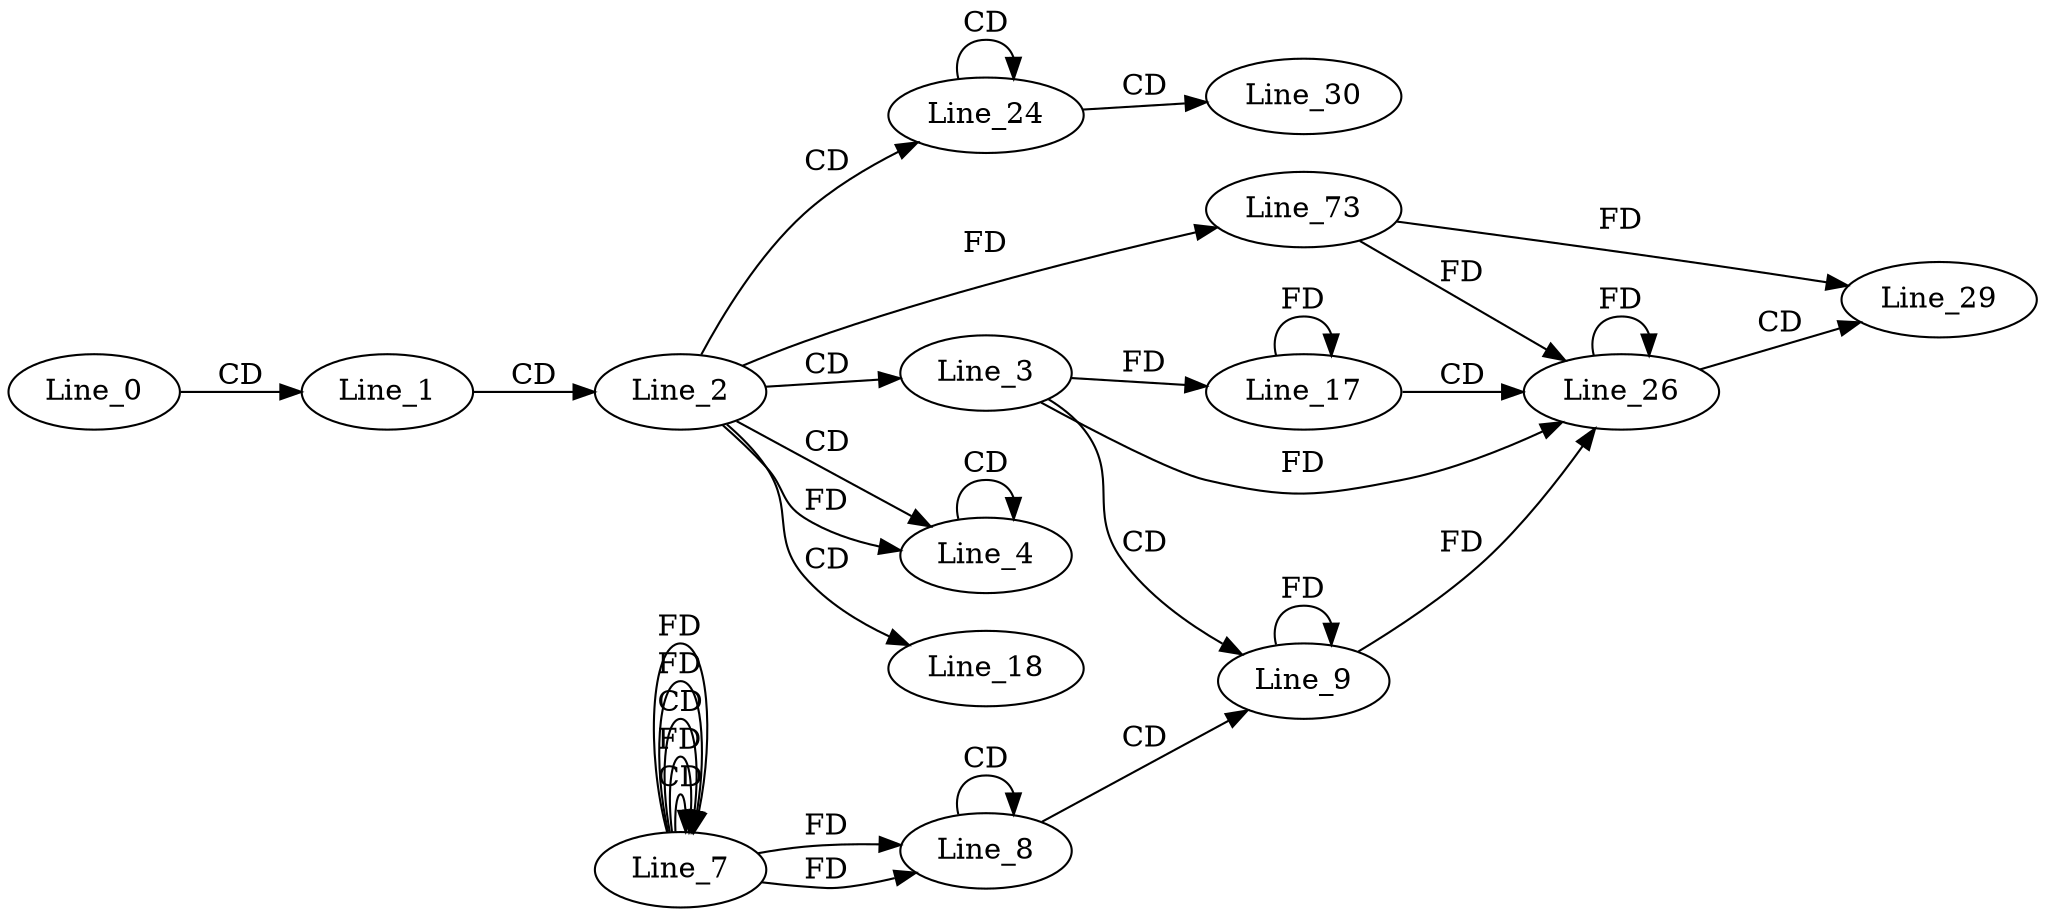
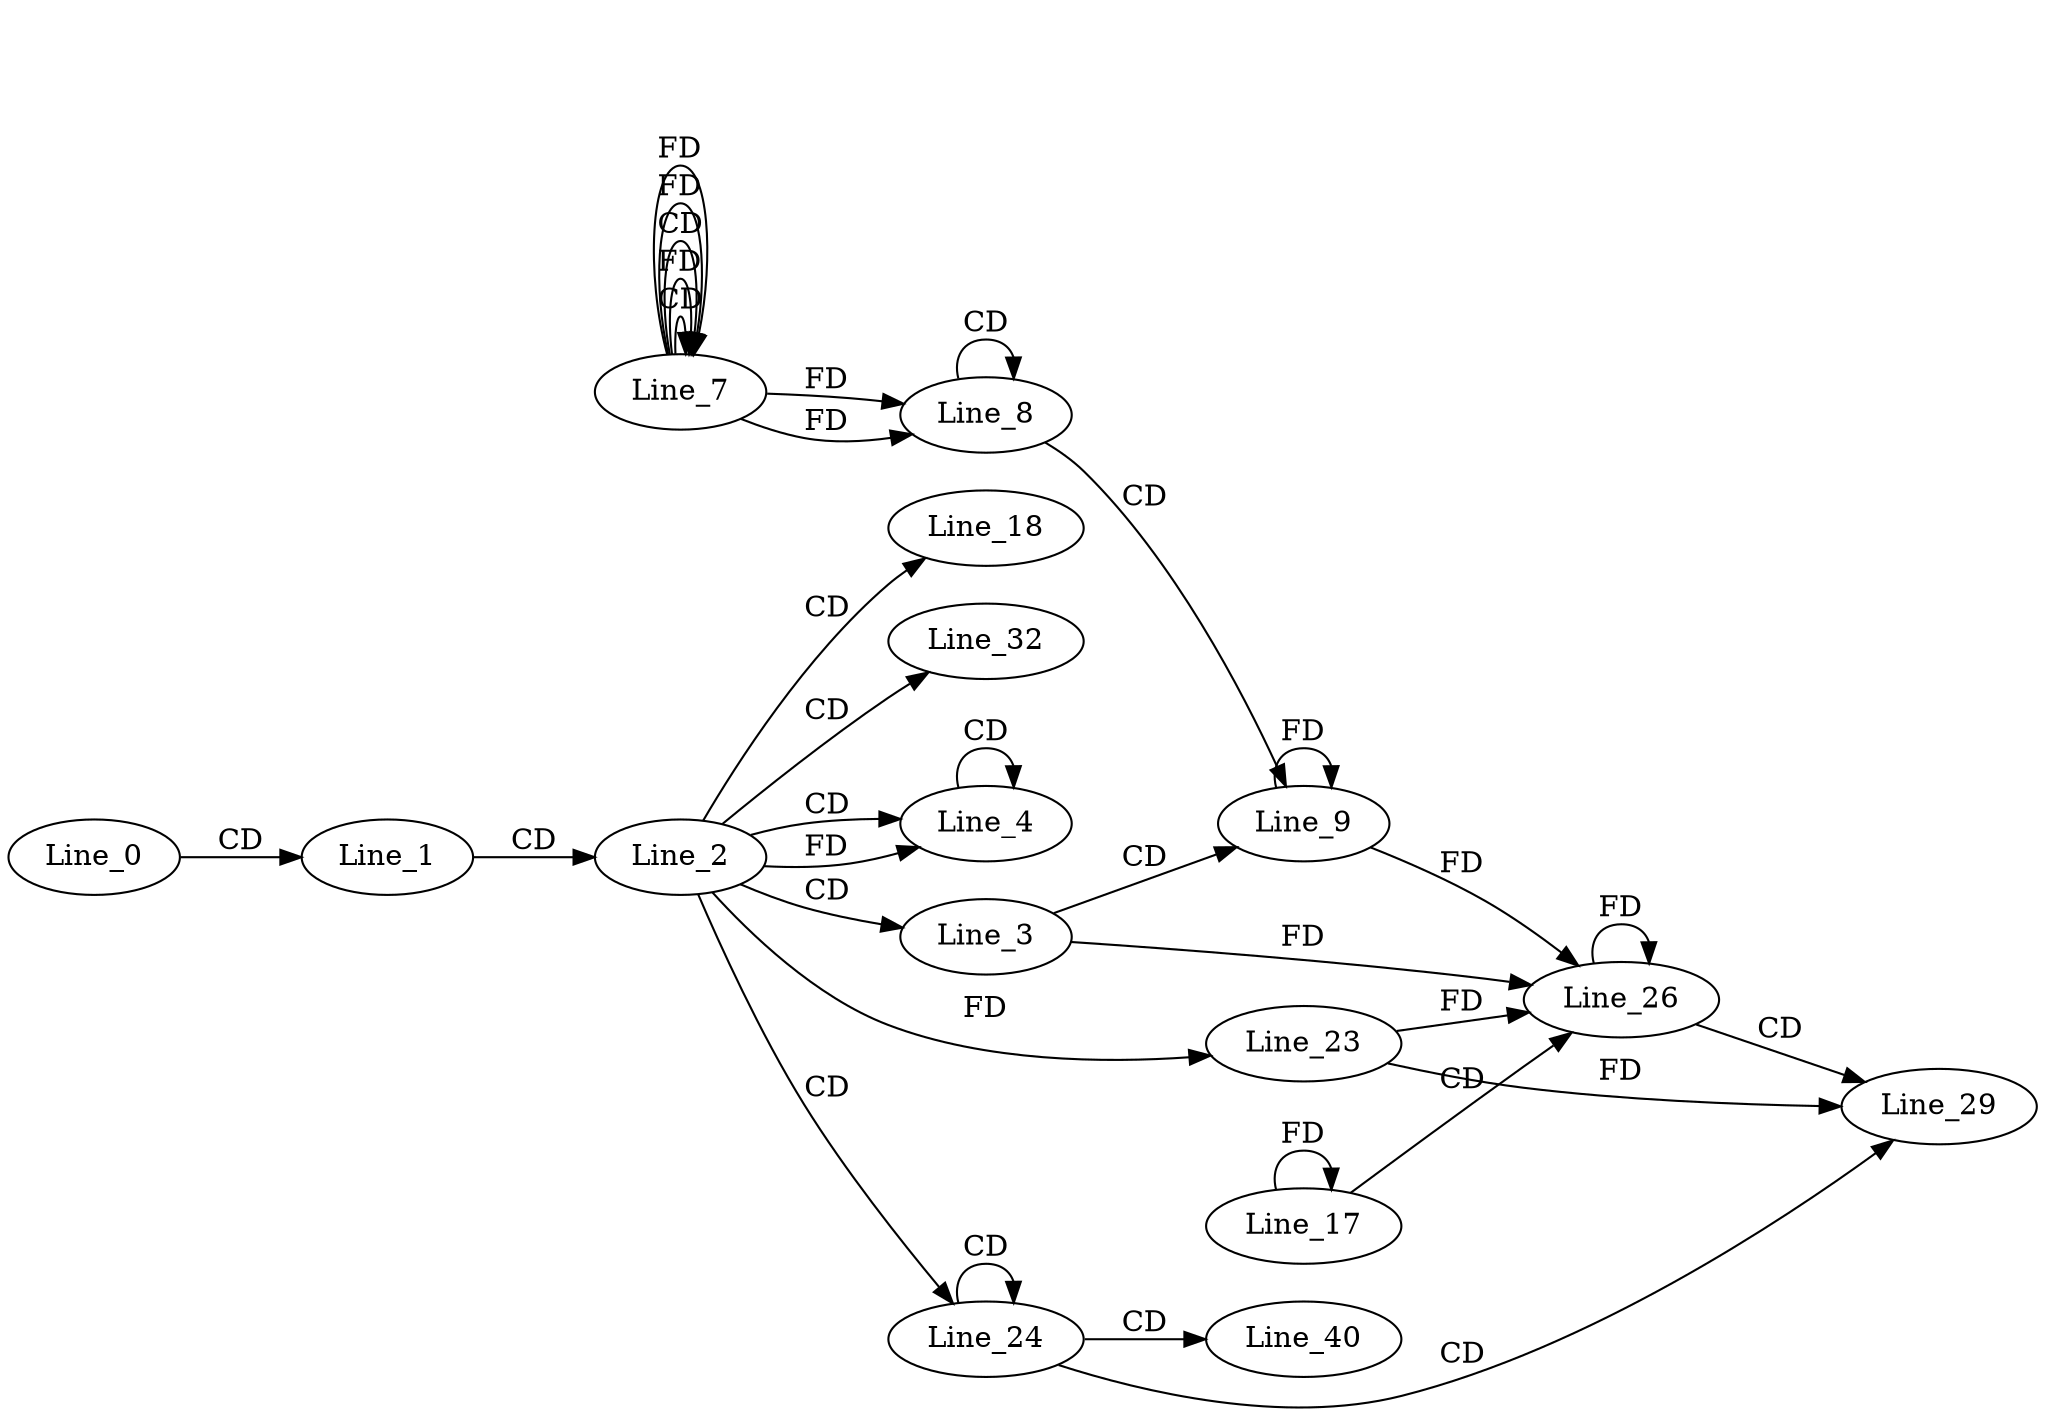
  digraph {
    rankdir=LR
    Line_0
    Line_1
    Line_2
    Line_3
    Line_4
    n6 [label=Line_18]
-   Line_23 [label=Line_73]
+   Line_23
    Line_24
+   Line_32
    Line_9
    Line_17
    Line_26
    Line_29
-   Line_30
+   Line_30 [label=Line_40]
    Line_7
    Line_8
    Line_0 -> Line_1 [label=CD]
    Line_1 -> Line_2 [label=CD]
    Line_2 -> Line_3 [label=CD]
    Line_2 -> Line_4 [label=CD]
    Line_2 -> Line_4 [label=FD]
    Line_2 -> n6 [label=CD]
    Line_2 -> Line_23 [label=FD]
    Line_2 -> Line_24 [label=CD]
+   Line_2 -> Line_32 [label=CD]
    Line_3 -> Line_9 [label=CD]
-   Line_3 -> Line_17 [label=FD]
    Line_3 -> Line_26 [label=FD]
    Line_4 -> Line_4 [label=CD]
    Line_23 -> Line_26 [label=FD]
    Line_23 -> Line_29 [label=FD]
    Line_24 -> Line_24 [label=CD]
+   Line_24 -> Line_29 [label=CD]
    Line_24 -> Line_30 [label=CD]
    Line_9 -> Line_9 [label=FD]
    Line_9 -> Line_26 [label=FD]
    Line_17 -> Line_17 [label=FD]
    Line_17 -> Line_26 [label=CD]
    Line_26 -> Line_26 [label=FD]
    Line_26 -> Line_29 [label=CD]
    Line_7 -> Line_7 [label=CD]
    Line_7 -> Line_7 [label=FD]
    Line_7 -> Line_7 [label=CD]
    Line_7 -> Line_7 [label=FD]
    Line_7 -> Line_7 [label=FD]
    Line_7 -> Line_8 [label=FD]
    Line_7 -> Line_8 [label=FD]
    Line_8 -> Line_9 [label=CD]
    Line_8 -> Line_8 [label=CD]
  }
